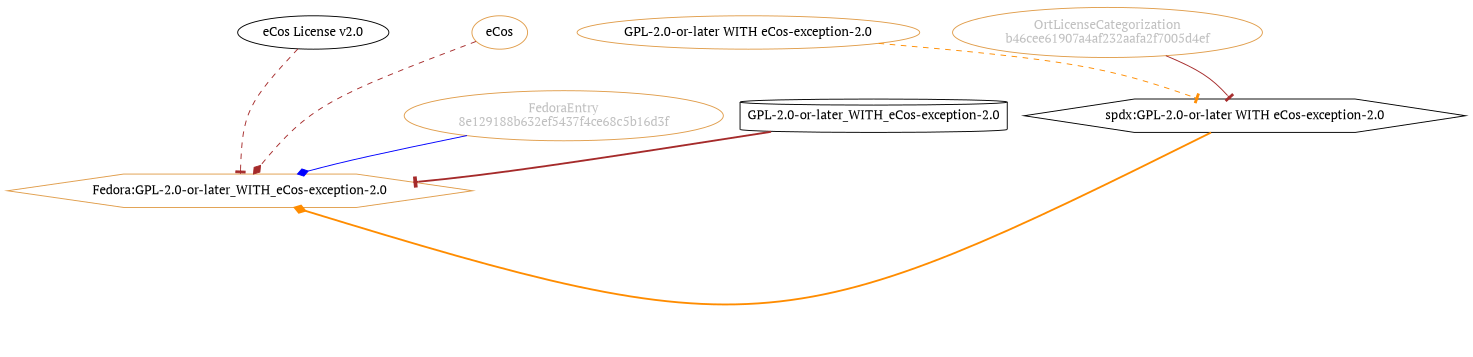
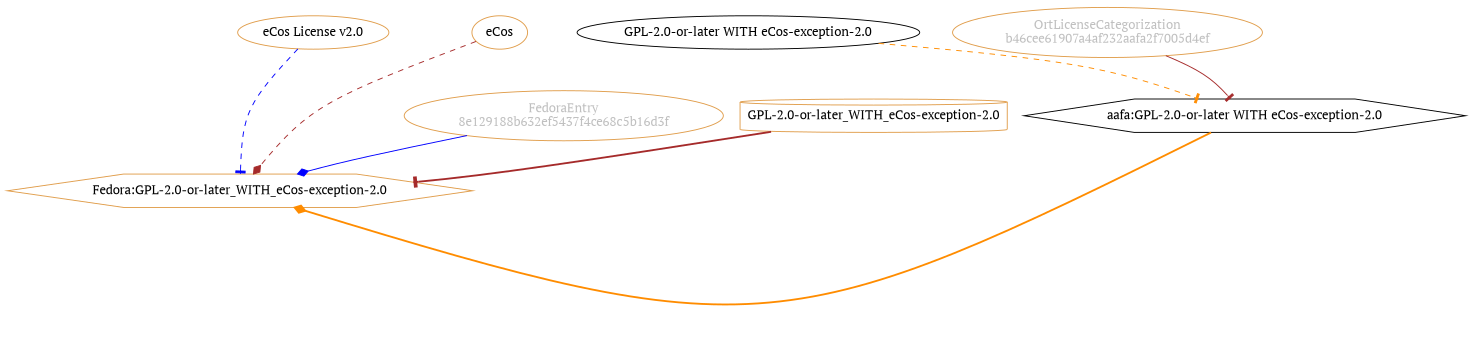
  strict digraph {
    fontname="PT Serif"
    splines=curved
    node [color="#e09d4b" fontname="PT Serif" shape=ellipse]
    edge [arrowhead=tee color=brown fontname="PT Serif" style=dashed weight=0.5]
-   n1 [color=black label="eCos License v2.0"]
+   n1 [label="eCos License v2.0"]
    n2 [label="Fedora:GPL-2.0-or-later_WITH_eCos-exception-2.0" shape=hexagon]
    n3 [label=eCos]
    n4 [fillcolor="beige;1" fontcolor=gray label="FedoraEntry\n8e129188b632ef5437f4ce68c5b16d3f"]
-   n5 [color=black label="GPL-2.0-or-later_WITH_eCos-exception-2.0" shape=cylinder]
-   n6 [label="spdx:GPL-2.0-or-later WITH eCos-exception-2.0" shape=hexagon color=""]
-   n7 [label="GPL-2.0-or-later WITH eCos-exception-2.0"]
+   n5 [label="GPL-2.0-or-later_WITH_eCos-exception-2.0" shape=cylinder]
+   n6 [label="aafa:GPL-2.0-or-later WITH eCos-exception-2.0" shape=hexagon color=""]
+   n7 [label="GPL-2.0-or-later WITH eCos-exception-2.0" color=""]
    n8 [fillcolor="beige;1" fontcolor=gray label="OrtLicenseCategorization\nb46cee61907a4af232aafa2f7005d4ef"]
-   n1 -> n2
+   n1 -> n2 [color=blue]
    n3 -> n2 [arrowhead=diamond]
    n4 -> n2 [arrowhead=diamond color=blue style=""]
    n5 -> n2 [style=bold weight=0.7]
    n6 -> n2 [arrowhead=diamond color=darkorange style=bold weight=0.7]
    n7 -> n6 [color=darkorange weight=0.7]
    n8 -> n6 [style=""]
  }
